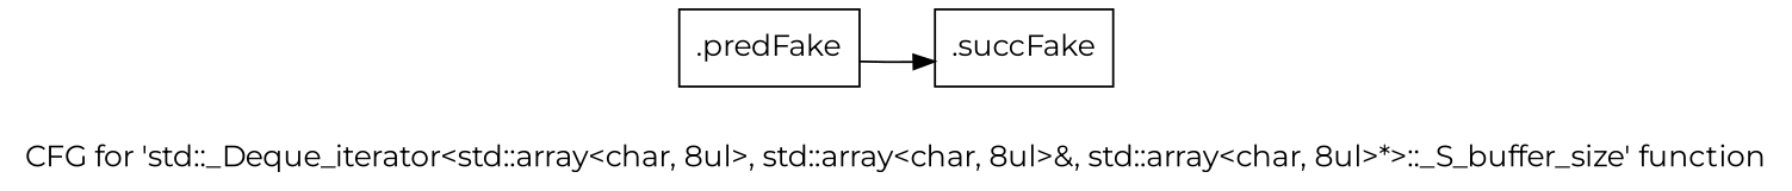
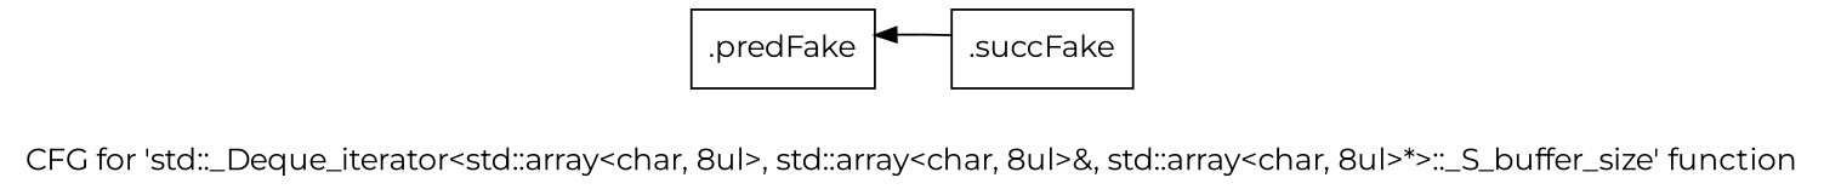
  digraph {
    label="CFG for 'std::_Deque_iterator\<std::array\<char, 8ul\>, std::array\<char, 8ul\>&, std::array\<char, 8ul\>*\>::_S_buffer_size' function"
    rankdir=LR
    fontname=Montserrat
    node [filename="/mnt/xilinx/Vitis_HLS/2021.2/tps/lnx64/gcc-6.2.0/lib/gcc/x86_64-pc-linux-gnu/6.2.0/../../../../include/c++/6.2.0/bits/stl_deque.h" linenumber=127 shape=record fontname=Montserrat]
    n1 [label="{.predFake}"]
    n2 [label="{.succFake}"]
-   n1 -> n2 [execusionnum=9 filename="/mnt/xilinx/Vitis_HLS/2021.2/tps/lnx64/gcc-6.2.0/lib/gcc/x86_64-pc-linux-gnu/6.2.0/../../../../include/c++/6.2.0/bits/stl_deque.h" fontname=Montserrat]
+   n2 -> n1 [execusionnum=9 filename="/mnt/xilinx/Vitis_HLS/2021.2/tps/lnx64/gcc-6.2.0/lib/gcc/x86_64-pc-linux-gnu/6.2.0/../../../../include/c++/6.2.0/bits/stl_deque.h" fontname=Montserrat]
  }
